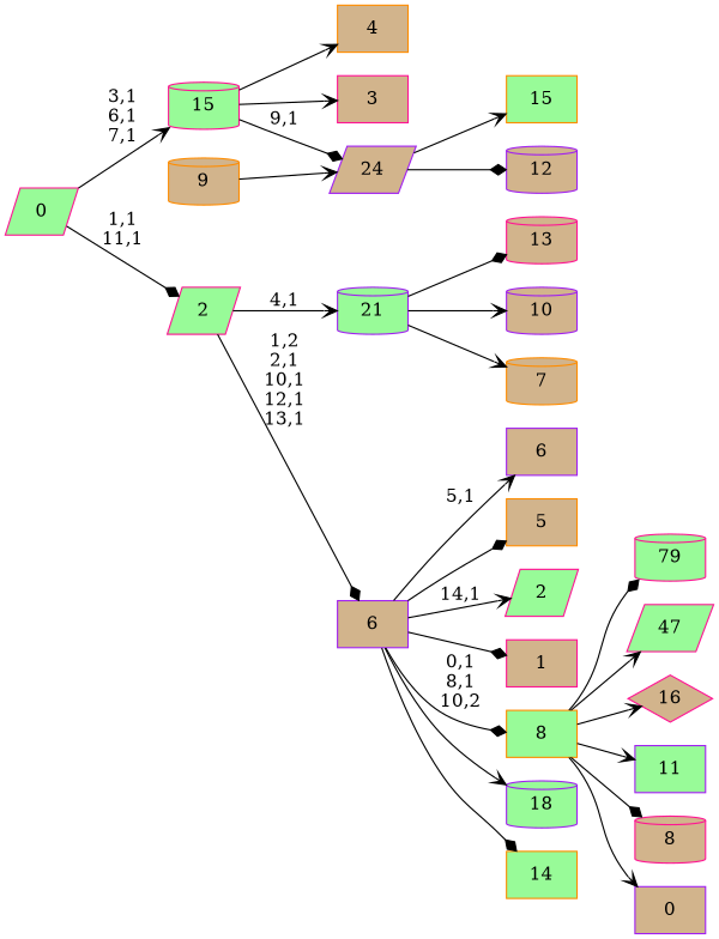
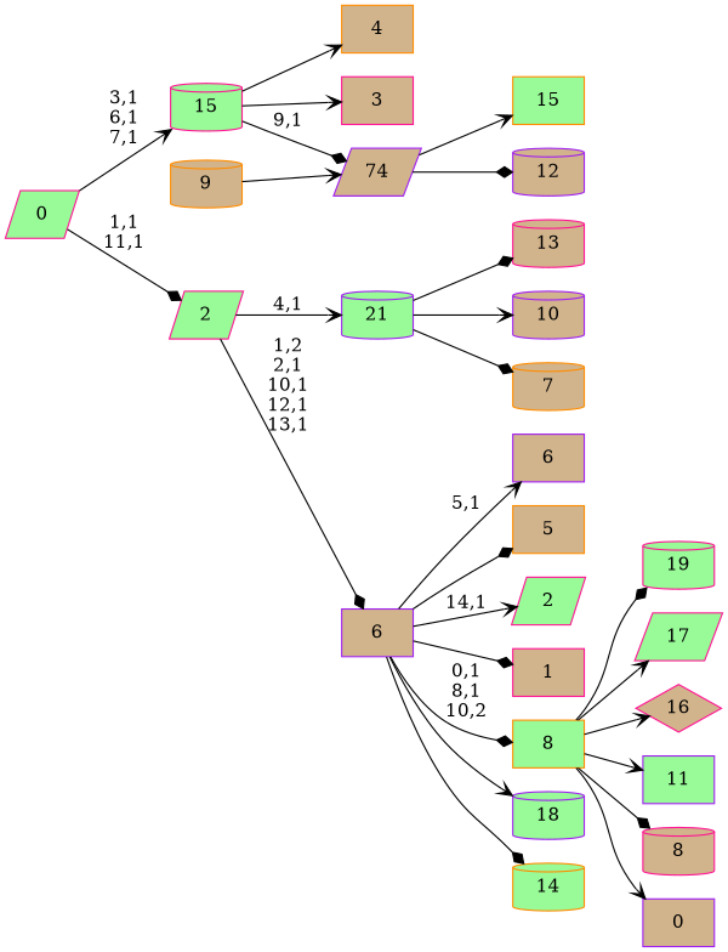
  digraph {
    rankdir=LR
    node [color=deeppink fillcolor=tan shape=cylinder style=filled]
    edge [arrowhead=vee]
-   n1 [fillcolor=palegreen label=79]
+   n1 [fillcolor=palegreen label=19]
    n2 [color=purple fillcolor=palegreen label=18]
-   n3 [fillcolor=palegreen label=47 shape=parallelogram]
+   n3 [fillcolor=palegreen label=17 shape=parallelogram]
    n4 [label=16 shape=diamond]
    n5 [color=darkorange fillcolor=palegreen label=15 shape=box]
-   n6 [color=darkorange fillcolor=palegreen label=14 shape=box]
+   n6 [color=darkorange fillcolor=palegreen label=14]
    n7 [label=13]
    n8 [color=purple label=12]
    n9 [color=purple fillcolor=palegreen label=11 shape=box]
    n10 [color=purple label=10]
    n11 [color=darkorange label=9]
-   24 [color=purple shape=parallelogram]
+   24 [color=purple shape=parallelogram label=74]
    n13 [label=8]
    n14 [color=darkorange label=7]
    21 [color=purple fillcolor=palegreen]
    n16 [color=purple label=6 shape=box]
    n17 [color=darkorange label=5 shape=box]
    n18 [color=darkorange label=4 shape=box]
    n19 [label=3 shape=box]
    15 [fillcolor=palegreen]
    n21 [fillcolor=palegreen label=2 shape=parallelogram]
    n22 [label=1 shape=box]
    n23 [color=purple label=0 shape=box]
    8 [color=darkorange fillcolor=palegreen shape=box]
    6 [color=purple shape=box]
    2 [fillcolor=palegreen shape=parallelogram]
    0 [fillcolor=palegreen shape=parallelogram]
    n11 -> 24
    24 -> n5
    24 -> n8 [arrowhead=diamond]
    21 -> n7 [arrowhead=diamond]
    21 -> n10
-   21 -> n14
+   21 -> n14 [arrowhead=diamond]
    15 -> 24 [arrowhead=diamond label="9,1"]
    15 -> n18
    15 -> n19
    8 -> n1 [arrowhead=diamond]
    8 -> n3
    8 -> n4
    8 -> n9
    8 -> n13 [arrowhead=diamond]
    8 -> n23
    6 -> n2
    6 -> n6 [arrowhead=diamond]
    6 -> n16 [label="5,1"]
    6 -> n17 [arrowhead=diamond]
    6 -> n21 [label="14,1"]
    6 -> n22 [arrowhead=diamond]
    6 -> 8 [arrowhead=diamond label="0,1\n8,1\n10,2"]
    2 -> 21 [label="4,1"]
    2 -> 6 [arrowhead=diamond label="1,2\n2,1\n10,1\n12,1\n13,1"]
    0 -> 15 [label="3,1\n6,1\n7,1"]
    0 -> 2 [arrowhead=diamond label="1,1\n11,1"]
  }
